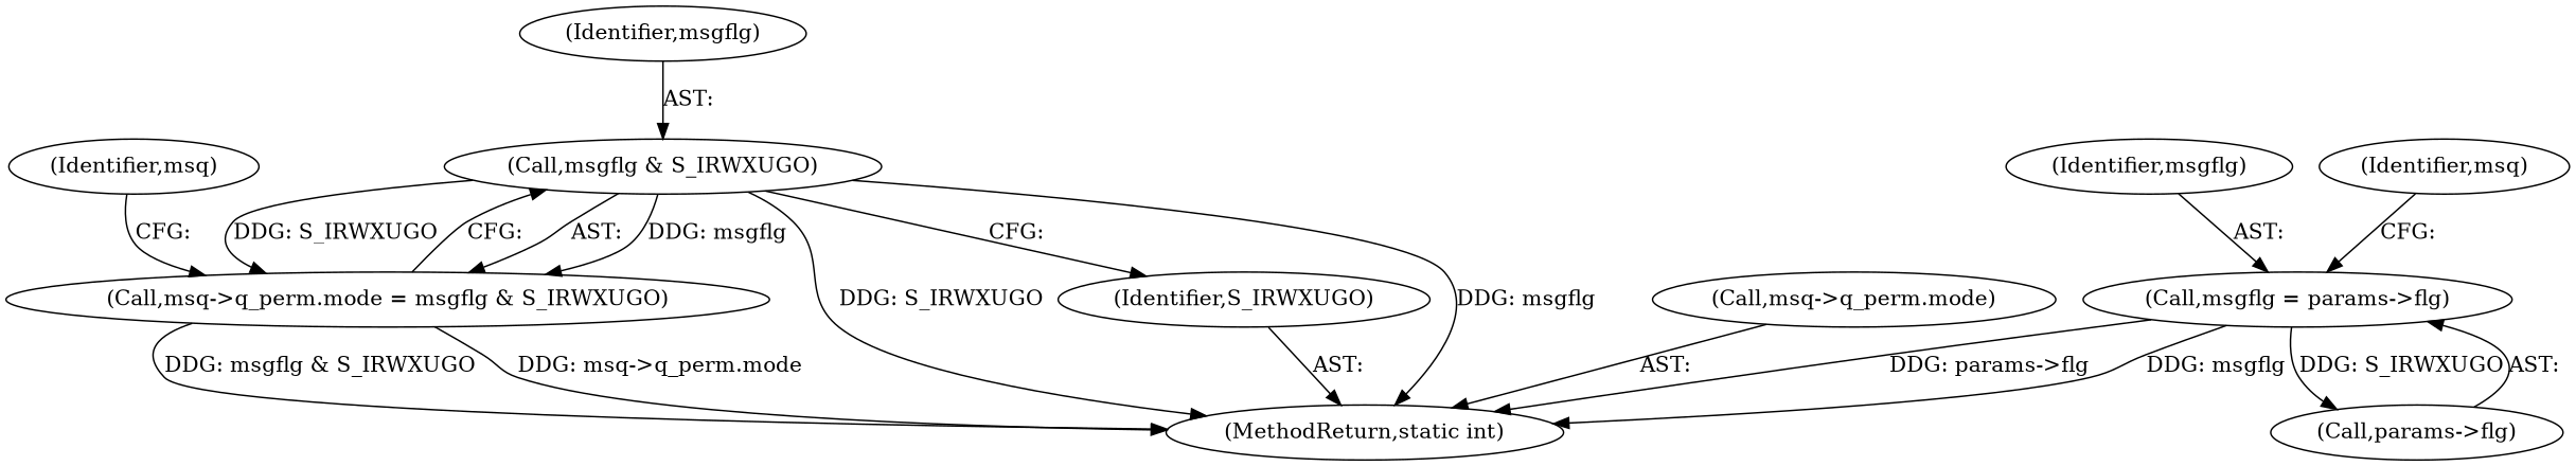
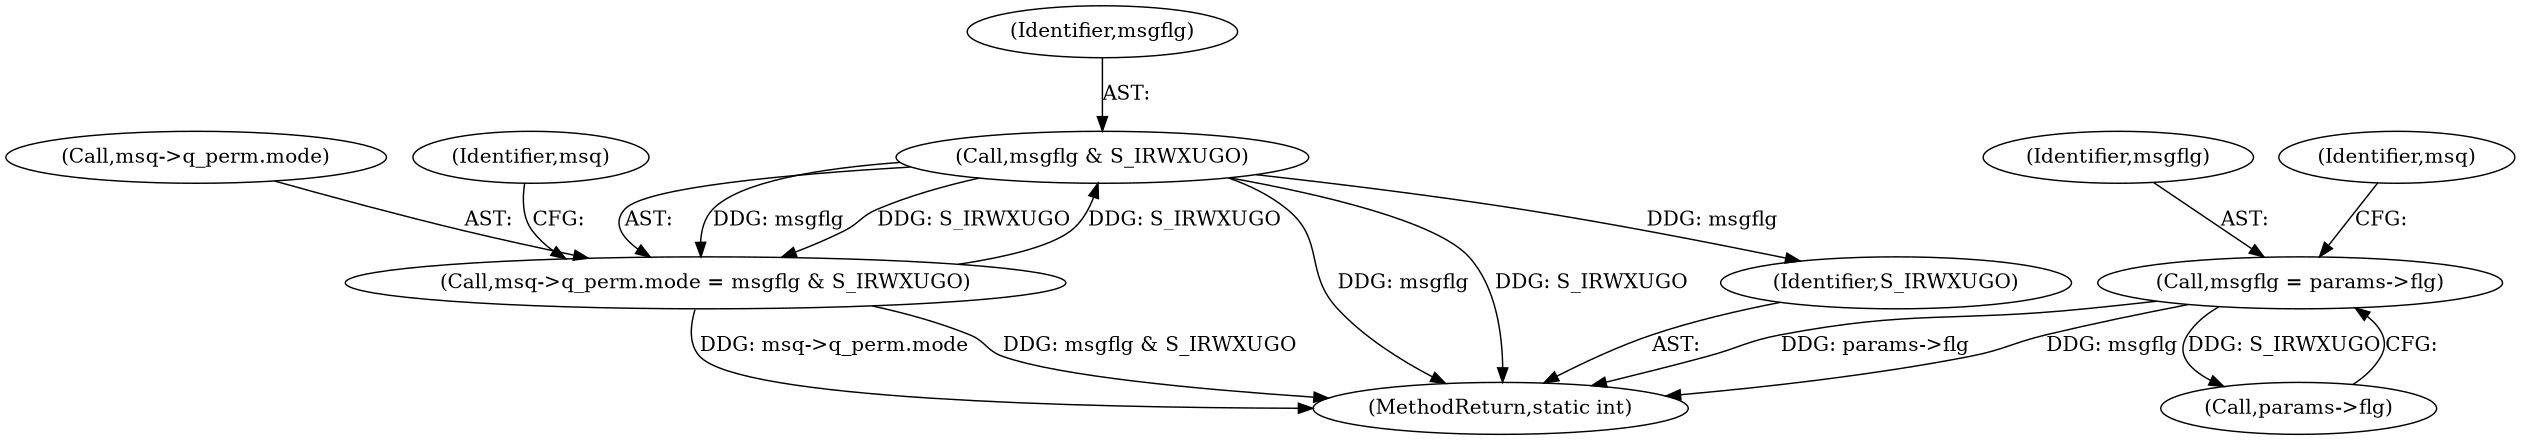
  digraph {
    fontname="DejaVu Serif"
    node [fontname="DejaVu Serif"]
    edge [fontname="DejaVu Serif"]
    n1 [label="(Call,msgflg = params->flg)"]
    n2 [label="(MethodReturn,static int)"]
    n3 [label="(Call,params->flg)"]
    n4 [label="(Call,msgflg & S_IRWXUGO)"]
    n5 [label="(Call,msq->q_perm.mode = msgflg & S_IRWXUGO)"]
    n6 [label="(Identifier,S_IRWXUGO)"]
    n7 [label="(Call,msq->q_perm.mode)"]
    n8 [label="(Identifier,msgflg)"]
    n9 [label="(Identifier,msq)"]
    n10 [label="(Identifier,msq)"]
    n11 [label="(Identifier,msgflg)"]
    n1 -> n2 [label="DDG: params->flg"]
    n1 -> n2 [label="DDG: msgflg"]
    n1 -> n3 [label="DDG: S_IRWXUGO"]
-   n3 -> n1 [label="AST: "]
+   n3 -> n1 [label="CFG: "]
    n4 -> n2 [label="DDG: msgflg"]
    n4 -> n2 [label="DDG: S_IRWXUGO"]
    n4 -> n5 [label="AST: "]
    n4 -> n5 [label="DDG: msgflg"]
    n4 -> n5 [label="DDG: S_IRWXUGO"]
-   n4 -> n6 [label="CFG: "]
+   n4 -> n6 [label="DDG: msgflg"]
    n5 -> n2 [label="DDG: msq->q_perm.mode"]
    n5 -> n2 [label="DDG: msgflg & S_IRWXUGO"]
-   n5 -> n4 [label="CFG: "]
+   n5 -> n4 [label="DDG: S_IRWXUGO"]
    n6 -> n2 [label="AST: "]
-   n7 -> n2 [label="AST: "]
+   n7 -> n5 [label="AST: "]
    n8 -> n1 [label="AST: "]
    n9 -> n1 [label="CFG: "]
    n10 -> n5 [label="CFG: "]
    n11 -> n4 [label="AST: "]
  }
